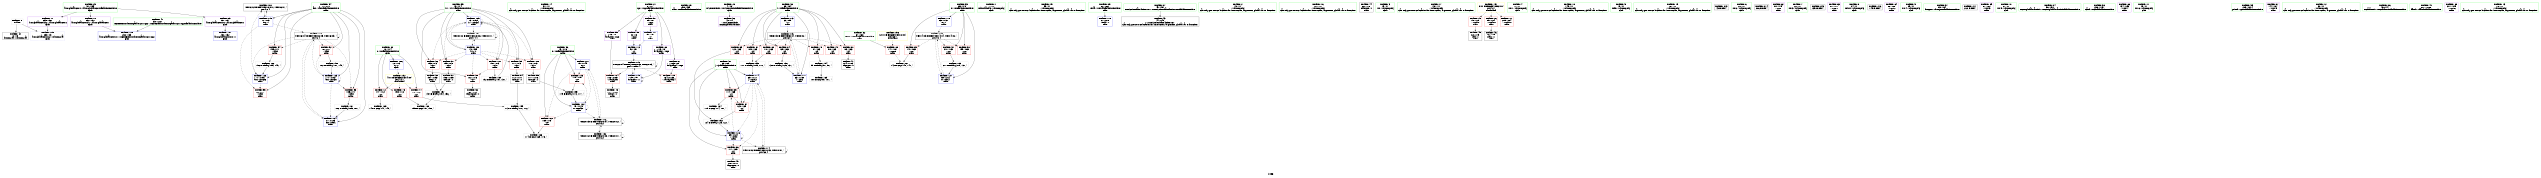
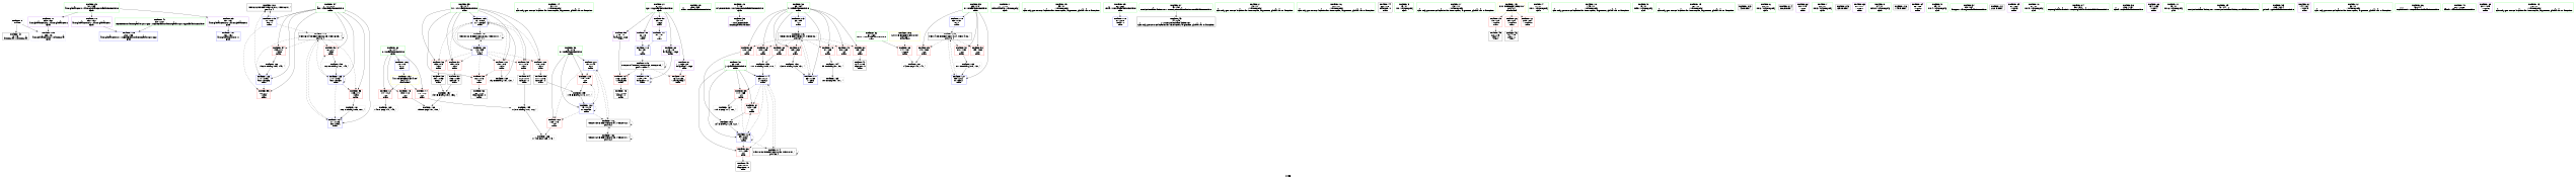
  digraph {
    label=SVFG
    node [color=green shape=record]
    edge [style=solid]
    n1 [color=grey label="{NodeID: 0\nNullPtr}"]
    n2 [color=black label="{NodeID: 42\n2\<--3\ndummyVal\<--dummyVal\n}"]
    n3 [color=blue label="{NodeID: 109\n233\<--3\nllvm.global_ctors_2\<--dummyVal\nGlob }" style=dotted]
    n4 [color=black label="{NodeID: 180\nMR_16V_2 = PHI(MR_16V_10, MR_16V_1, )\npts\{72 \}\n}"]
    n5 [color=blue label="{NodeID: 119\n71\<--13\nans\<--\nmain\n}"]
    n6 [color=red label="{NodeID: 95\n200\<--71\n\<--ans\nmain\n}"]
    n7 [color=black label="{NodeID: 170\nMR_16V_4 = PHI(MR_16V_5, MR_16V_3, )\npts\{72 \}\n}"]
    n8 [color=blue label="{NodeID: 126\n71\<--196\nans\<--inc36\nmain\n}"]
    n9 [color=red label="{NodeID: 92\n181\<--71\n\<--ans\nmain\n}"]
    n10 [color=red label="{NodeID: 93\n185\<--71\n\<--ans\nmain\n}"]
    n11 [color=red label="{NodeID: 94\n195\<--71\n\<--ans\nmain\n}"]
    n12 [color=blue label="{NodeID: 123\n71\<--182\nans\<--inc31\nmain\n}"]
    n13 [color=blue label="{NodeID: 124\n71\<--186\nans\<--dec\nmain\n}"]
    n14 [color=red label="{NodeID: 97\n155\<--73\n\<--i17\nmain\n}"]
    n15 [color=black label="{NodeID: 51\n156\<--155\nconv19\<--\nmain\n}"]
    n16 [color=grey label="{NodeID: 157\n157 = Binary(154, 156, )\n}"]
    n17 [color=grey label="{NodeID: 168\n159 = cmp(157, 158, )\n}"]
    n18 [label="{NodeID: 14\n91\<--1\n\<--dummyObj\nCan only get source location for instruction, argument, global var or function.}"]
    n19 [color=blue label="{NodeID: 111\n89\<--91\n\<--\nmain\n}"]
    n20 [color=blue label="{NodeID: 112\n92\<--91\n\<--\nmain\n}"]
    n21 [color=black label="{NodeID: 175\nMR_22V_4 = PHI(MR_22V_5, MR_22V_3, )\npts\{110000 \}\n}"]
    n22 [color=red label="{NodeID: 104\n106\<--105\n\<--arrayidx\nmain\n}"]
    n23 [color=blue label="{NodeID: 115\n119\<--91\narrayidx7\<--\nmain\n}"]
    n24 [color=red label="{NodeID: 105\n164\<--163\n\<--arrayidx24\nmain\n}"]
    n25 [label="{NodeID: 28\n58\<--59\nmain\<--main_field_insensitive\n}"]
    n26 [color=blue label="{NodeID: 125\n73\<--192\ni17\<--inc34\nmain\n}"]
    n27 [color=red label="{NodeID: 96\n153\<--73\n\<--i17\nmain\n}"]
    n28 [color=red label="{NodeID: 99\n171\<--73\n\<--i17\nmain\n}"]
    n29 [color=red label="{NodeID: 100\n176\<--73\n\<--i17\nmain\n}"]
    n30 [color=red label="{NodeID: 101\n191\<--73\n\<--i17\nmain\n}"]
    n31 [color=black label="{NodeID: 181\nMR_18V_2 = PHI(MR_18V_6, MR_18V_1, )\npts\{74 \}\n}"]
    n32 [color=black label="{NodeID: 50\n154\<--153\nconv\<--\nmain\n}"]
    n33 [color=red label="{NodeID: 98\n161\<--73\n\<--i17\nmain\n}"]
    n34 [color=black label="{NodeID: 52\n162\<--161\nidxprom23\<--\nmain\n}"]
    n35 [color=black label="{NodeID: 54\n172\<--171\nconv27\<--\nmain\n}"]
    n36 [color=black label="{NodeID: 55\n177\<--176\nconv29\<--\nmain\n}"]
    n37 [color=grey label="{NodeID: 160\n192 = Binary(191, 131, )\n}"]
    n38 [color=blue label="{NodeID: 120\n73\<--95\ni17\<--\nmain\n}"]
    n39 [color=grey label="{NodeID: 155\n173 = Binary(170, 172, )\n}"]
    n40 [color=grey label="{NodeID: 159\n179 = Binary(178, 177, )\n}"]
    n41 [color=purple label="{NodeID: 56\n42\<--4\n\<--_ZStL8__ioinit\n__cxx_global_var_init\n}"]
    n42 [color=grey label="{NodeID: 153\n111 = Binary(109, 110, )\n}"]
    n43 [color=blue label="{NodeID: 114\n65\<--111\nj\<--mul2\nmain\n}"]
    n44 [color=red label="{NodeID: 85\n114\<--65\n\<--j\nmain\n}"]
    n45 [color=red label="{NodeID: 86\n117\<--65\n\<--j\nmain\n}"]
    n46 [color=red label="{NodeID: 87\n123\<--65\n\<--j\nmain\n}"]
    n47 [color=blue label="{NodeID: 116\n65\<--124\nj\<--add\nmain\n}"]
    n48 [color=black label="{NodeID: 174\nMR_10V_2 = PHI(MR_10V_3, MR_10V_1, )\npts\{66 \}\n}"]
    n49 [color=grey label="{NodeID: 164\n115 = cmp(114, 101, )\n}"]
    n50 [color=black label="{NodeID: 49\n118\<--117\nidxprom6\<--\nmain\n}"]
    n51 [color=grey label="{NodeID: 152\n124 = Binary(123, 122, )\n}"]
    n52 [color=purple label="{NodeID: 70\n232\<--31\nllvm.global_ctors_1\<--llvm.global_ctors\nGlob }"]
    n53 [color=blue label="{NodeID: 108\n232\<--33\nllvm.global_ctors_1\<--_GLOBAL__sub_I_stgatilov_2_1.cpp\nGlob }"]
    n54 [color=grey label="{NodeID: 167\n142 = cmp(140, 141, )\n}"]
    n55 [color=red label="{NodeID: 84\n129\<--63\n\<--i\nmain\n}"]
    n56 [color=grey label="{NodeID: 156\n130 = Binary(129, 131, )\n}"]
    n57 [color=blue label="{NodeID: 117\n63\<--130\ni\<--inc\nmain\n}"]
    n58 [color=black label="{NodeID: 173\nMR_8V_3 = PHI(MR_8V_4, MR_8V_2, )\npts\{64 \}\n}"]
    n59 [label="{NodeID: 1\n7\<--1\n__dso_handle\<--dummyObj\nGlob }"]
    n60 [label="{NodeID: 15\n95\<--1\n\<--dummyObj\nCan only get source location for instruction, argument, global var or function.}"]
    n61 [color=black label="{NodeID: 48\n107\<--106\ntobool\<--\nmain\n}"]
    n62 [label="{NodeID: 29\n61\<--62\nretval\<--retval_field_insensitive\nmain\n}"]
    n63 [color=blue label="{NodeID: 110\n61\<--78\nretval\<--\nmain\n}"]
    n64 [color=black label="{NodeID: 43\n44\<--45\n\<--_ZNSt8ios_base4InitD1Ev\nCan only get source location for instruction, argument, global var or function.}"]
    n65 [color=purple label="{NodeID: 57\n89\<--8\n\<--npr\nmain\n}"]
    n66 [color=grey label="{NodeID: 154\n99 = Binary(97, 98, )\n}"]
    n67 [color=grey label="{NodeID: 165\n100 = cmp(99, 101, )\n}"]
    n68 [color=purple label="{NodeID: 71\n233\<--31\nllvm.global_ctors_2\<--llvm.global_ctors\nGlob }"]
    n69 [label="{NodeID: 2\n13\<--1\n\<--dummyObj\nCan only get source location for instruction, argument, global var or function.}"]
    n70 [color=black label="{NodeID: 182\nMR_20V_2 = PHI(MR_20V_8, MR_20V_1, )\npts\{76 \}\n}"]
    n71 [color=black label="{NodeID: 172\nMR_20V_3 = PHI(MR_20V_4, MR_20V_2, )\npts\{76 \}\n}"]
    n72 [color=blue label="{NodeID: 121\n75\<--149\nx\<--\nmain\n}"]
    n73 [color=red label="{NodeID: 102\n169\<--75\n\<--x\nmain\n}"]
    n74 [color=red label="{NodeID: 103\n178\<--75\n\<--x\nmain\n}"]
    n75 [color=blue label="{NodeID: 122\n75\<--179\nx\<--mul30\nmain\n}"]
    n76 [color=grey label="{NodeID: 166\n174 = cmp(169, 173, )\n}"]
    n77 [label="{NodeID: 16\n101\<--1\n\<--dummyObj\nCan only get source location for instruction, argument, global var or function.}"]
    n78 [color=yellow label="{NodeID: 196\n12V_1 = ENCHI(MR_12V_0)\npts\{68 \}\nFun[main]}" style=double]
    n79 [color=red label="{NodeID: 88\n141\<--67\n\<--tests\nmain\n}"]
    n80 [color=blue label="{NodeID: 113\n63\<--95\ni\<--\nmain\n}"]
    n81 [color=red label="{NodeID: 78\n97\<--63\n\<--i\nmain\n}"]
    n82 [color=red label="{NodeID: 79\n98\<--63\n\<--i\nmain\n}"]
    n83 [color=red label="{NodeID: 80\n103\<--63\n\<--i\nmain\n}"]
    n84 [color=red label="{NodeID: 81\n109\<--63\n\<--i\nmain\n}"]
    n85 [color=red label="{NodeID: 82\n110\<--63\n\<--i\nmain\n}"]
    n86 [color=red label="{NodeID: 83\n122\<--63\n\<--i\nmain\n}"]
    n87 [color=black label="{NodeID: 47\n104\<--103\nidxprom\<--\nmain\n}"]
    n88 [label="{NodeID: 30\n63\<--64\ni\<--i_field_insensitive\nmain\n}"]
    n89 [color=blue label="{NodeID: 127\n69\<--211\ntt\<--inc41\nmain\n}"]
    n90 [color=black label="{NodeID: 179\nMR_14V_3 = PHI(MR_14V_4, MR_14V_2, )\npts\{70 \}\n}"]
    n91 [color=red label="{NodeID: 89\n140\<--69\n\<--tt\nmain\n}"]
    n92 [color=red label="{NodeID: 90\n199\<--69\n\<--tt\nmain\n}"]
    n93 [color=red label="{NodeID: 91\n210\<--69\n\<--tt\nmain\n}"]
    n94 [color=grey label="{NodeID: 163\n211 = Binary(210, 131, )\n}"]
    n95 [color=black label="{NodeID: 44\n60\<--78\nmain_ret\<--\nmain\n}"]
    n96 [color=purple label="{NodeID: 58\n92\<--8\n\<--npr\nmain\n}"]
    n97 [color=red label="{NodeID: 72\n147\<--12\n\<--n\nmain\n}"]
    n98 [color=grey label="{NodeID: 169\n148 = cmp(147, 149, )\n}"]
    n99 [label="{NodeID: 3\n15\<--1\n.str\<--dummyObj\nGlob }"]
    n100 [label="{NodeID: 17\n131\<--1\n\<--dummyObj\nCan only get source location for instruction, argument, global var or function.}"]
    n101 [label="{NodeID: 31\n65\<--66\nj\<--j_field_insensitive\nmain\n}"]
    n102 [color=black label="{NodeID: 45\n82\<--79\ncall\<--\nmain\n}"]
    n103 [color=purple label="{NodeID: 59\n105\<--8\narrayidx\<--npr\nmain\n}"]
    n104 [color=red label="{NodeID: 73\n158\<--12\n\<--n\nmain\n}"]
    n105 [color=grey label="{NodeID: 158\n182 = Binary(181, 149, )\n}"]
    n106 [color=grey label="{NodeID: 161\n186 = Binary(185, 187, )\n}"]
    n107 [color=grey label="{NodeID: 162\n196 = Binary(195, 149, )\n}"]
    n108 [label="{NodeID: 4\n17\<--1\n.str.1\<--dummyObj\nGlob }"]
    n109 [label="{NodeID: 18\n149\<--1\n\<--dummyObj\nCan only get source location for instruction, argument, global var or function.}"]
    n110 [label="{NodeID: 32\n67\<--68\ntests\<--tests_field_insensitive\nmain\n}"]
    n111 [color=black label="{NodeID: 46\n88\<--85\ncall1\<--\nmain\n}"]
    n112 [color=purple label="{NodeID: 60\n119\<--8\narrayidx7\<--npr\nmain\n}"]
    n113 [color=red label="{NodeID: 74\n170\<--12\n\<--n\nmain\n}"]
    n114 [label="{NodeID: 5\n19\<--1\nstdin\<--dummyObj\nGlob }"]
    n115 [label="{NodeID: 19\n187\<--1\n\<--dummyObj\nCan only get source location for instruction, argument, global var or function.}"]
    n116 [label="{NodeID: 33\n69\<--70\ntt\<--tt_field_insensitive\nmain\n}"]
    n117 [color=blue label="{NodeID: 118\n69\<--131\ntt\<--\nmain\n}"]
    n118 [color=black label="{NodeID: 213\n43 = PHI()\n}"]
    n119 [color=purple label="{NodeID: 61\n163\<--8\narrayidx24\<--npr\nmain\n}"]
    n120 [color=red label="{NodeID: 75\n79\<--19\n\<--stdin\nmain\n}"]
    n121 [label="{NodeID: 6\n20\<--1\n.str.2\<--dummyObj\nGlob }"]
    n122 [label="{NodeID: 20\n4\<--6\n_ZStL8__ioinit\<--_ZStL8__ioinit_field_insensitive\nGlob }"]
    n123 [label="{NodeID: 34\n71\<--72\nans\<--ans_field_insensitive\nmain\n}"]
    n124 [color=black label="{NodeID: 214\n206 = PHI()\n}"]
    n125 [color=purple label="{NodeID: 62\n80\<--15\n\<--.str\nmain\n}"]
    n126 [color=red label="{NodeID: 76\n85\<--24\n\<--stdout\nmain\n}"]
    n127 [label="{NodeID: 7\n22\<--1\n.str.3\<--dummyObj\nGlob }"]
    n128 [label="{NodeID: 21\n8\<--11\nnpr\<--npr_field_insensitive\nGlob }"]
    n129 [label="{NodeID: 35\n73\<--74\ni17\<--i17_field_insensitive\nmain\n}"]
    n130 [color=black label="{NodeID: 215\n135 = PHI()\n}"]
    n131 [color=purple label="{NodeID: 63\n81\<--17\n\<--.str.1\nmain\n}"]
    n132 [color=red label="{NodeID: 77\n205\<--24\n\<--stdout\nmain\n}"]
    n133 [label="{NodeID: 8\n24\<--1\nstdout\<--dummyObj\nGlob }"]
    n134 [label="{NodeID: 22\n12\<--14\nn\<--n_field_insensitive\nGlob }"]
    n135 [color=blue label="{NodeID: 106\n12\<--13\nn\<--\nGlob }"]
    n136 [color=yellow label="{NodeID: 192\n4V_1 = ENCHI(MR_4V_0)\npts\{14 \}\nFun[main]}" style=double]
    n137 [label="{NodeID: 36\n75\<--76\nx\<--x_field_insensitive\nmain\n}"]
    n138 [color=black label="{NodeID: 216\n145 = PHI()\n}"]
    n139 [color=purple label="{NodeID: 64\n86\<--20\n\<--.str.2\nmain\n}"]
    n140 [label="{NodeID: 9\n25\<--1\n.str.4\<--dummyObj\nGlob }"]
    n141 [label="{NodeID: 23\n31\<--35\nllvm.global_ctors\<--llvm.global_ctors_field_insensitive\nGlob }"]
    n142 [color=purple label="{NodeID: 69\n231\<--31\nllvm.global_ctors_0\<--llvm.global_ctors\nGlob }"]
    n143 [color=blue label="{NodeID: 107\n231\<--32\nllvm.global_ctors_0\<--\nGlob }"]
    n144 [label="{NodeID: 37\n83\<--84\nfreopen\<--freopen_field_insensitive\n}"]
    n145 [color=black label="{NodeID: 217\n202 = PHI()\n}"]
    n146 [color=purple label="{NodeID: 65\n87\<--22\n\<--.str.3\nmain\n}"]
    n147 [label="{NodeID: 10\n27\<--1\n.str.5\<--dummyObj\nGlob }"]
    n148 [label="{NodeID: 24\n36\<--37\n__cxx_global_var_init\<--__cxx_global_var_init_field_insensitive\n}"]
    n149 [label="{NodeID: 38\n136\<--137\nscanf\<--scanf_field_insensitive\n}"]
    n150 [color=purple label="{NodeID: 66\n134\<--25\n\<--.str.4\nmain\n}"]
    n151 [label="{NodeID: 11\n29\<--1\n.str.6\<--dummyObj\nGlob }"]
    n152 [color=yellow label="{NodeID: 191\n2V_1 = ENCHI(MR_2V_0)\npts\{1 \}\nFun[main]}" style=double]
+   n153 [label="{NodeID: 25\n40\<--41\n_ZNSt8ios_base4InitC1Ev\<--_ZNSt8ios_base4InitC1Ev_field_insensitive\n}"]
    n154 [label="{NodeID: 39\n203\<--204\nprintf\<--printf_field_insensitive\n}"]
    n155 [color=purple label="{NodeID: 67\n144\<--27\n\<--.str.5\nmain\n}"]
    n156 [label="{NodeID: 12\n32\<--1\n\<--dummyObj\nCan only get source location for instruction, argument, global var or function.}"]
    n157 [label="{NodeID: 26\n46\<--47\n__cxa_atexit\<--__cxa_atexit_field_insensitive\n}"]
    n158 [label="{NodeID: 40\n207\<--208\nfflush\<--fflush_field_insensitive\n}"]
    n159 [color=purple label="{NodeID: 68\n201\<--29\n\<--.str.6\nmain\n}"]
    n160 [label="{NodeID: 13\n78\<--1\n\<--dummyObj\nCan only get source location for instruction, argument, global var or function.}"]
    n161 [label="{NodeID: 27\n45\<--51\n_ZNSt8ios_base4InitD1Ev\<--_ZNSt8ios_base4InitD1Ev_field_insensitive\n}"]
    n162 [label="{NodeID: 41\n33\<--227\n_GLOBAL__sub_I_stgatilov_2_1.cpp\<--_GLOBAL__sub_I_stgatilov_2_1.cpp_field_insensitive\n}"]
    n1 -> n2
    n1 -> n3
    n4 -> n5 [style=dashed]
    n5 -> n4 [style=dashed]
    n5 -> n6 [style=dashed]
    n5 -> n7 [style=dashed]
    n7 -> n7 [style=dashed]
    n7 -> n8 [style=dashed]
    n7 -> n9 [style=dashed]
    n7 -> n10 [style=dashed]
    n7 -> n11 [style=dashed]
    n7 -> n12 [style=dashed]
    n7 -> n13 [style=dashed]
    n8 -> n4 [style=dashed]
    n8 -> n6 [style=dashed]
    n9 -> n105
    n10 -> n106
    n11 -> n107
    n12 -> n9 [style=dashed]
    n12 -> n10 [style=dashed]
    n12 -> n12 [style=dashed]
    n12 -> n13 [style=dashed]
    n13 -> n7 [style=dashed]
    n14 -> n15
    n15 -> n16
    n16 -> n17
    n19 -> n20 [style=dashed]
    n20 -> n21 [style=dashed]
    n21 -> n21 [style=dashed]
    n21 -> n22 [style=dashed]
    n21 -> n23 [style=dashed]
    n21 -> n24 [style=dashed]
    n22 -> n61
    n23 -> n21 [style=dashed]
    n23 -> n23 [style=dashed]
    n26 -> n14 [style=dashed]
    n26 -> n26 [style=dashed]
    n26 -> n27 [style=dashed]
    n26 -> n28 [style=dashed]
    n26 -> n29 [style=dashed]
    n26 -> n30 [style=dashed]
    n26 -> n31 [style=dashed]
    n27 -> n32
    n28 -> n35
    n29 -> n36
    n30 -> n33 [style=dashed]
    n30 -> n37
    n31 -> n31 [style=dashed]
    n31 -> n38 [style=dashed]
    n32 -> n16
    n33 -> n34
    n35 -> n39
    n36 -> n40
    n37 -> n26
    n38 -> n14 [style=dashed]
    n38 -> n26 [style=dashed]
    n38 -> n27 [style=dashed]
    n38 -> n28 [style=dashed]
    n38 -> n29 [style=dashed]
    n38 -> n30 [style=dashed]
    n38 -> n31 [style=dashed]
    n38 -> n33 [style=dashed]
    n39 -> n76
    n40 -> n75
    n42 -> n43
    n43 -> n44 [style=dashed]
    n43 -> n45 [style=dashed]
    n43 -> n46 [style=dashed]
    n43 -> n47 [style=dashed]
    n43 -> n48 [style=dashed]
    n44 -> n49
    n45 -> n50
    n46 -> n51
    n47 -> n44 [style=dashed]
    n47 -> n45 [style=dashed]
-   n44 -> n46 [style=dashed]
+   n47 -> n46 [style=dashed]
    n47 -> n47 [style=dashed]
    n47 -> n48 [style=dashed]
    n48 -> n43 [style=dashed]
    n48 -> n48 [style=dashed]
    n51 -> n47
    n52 -> n53
    n55 -> n56
    n56 -> n57
    n57 -> n58 [style=dashed]
    n58 -> n55 [style=dashed]
    n58 -> n57 [style=dashed]
    n58 -> n81 [style=dashed]
    n58 -> n82 [style=dashed]
    n58 -> n83 [style=dashed]
    n58 -> n84 [style=dashed]
    n58 -> n85 [style=dashed]
    n58 -> n86 [style=dashed]
    n62 -> n63
    n65 -> n19
    n66 -> n67
    n68 -> n3
    n70 -> n70 [style=dashed]
    n70 -> n71 [style=dashed]
    n71 -> n70 [style=dashed]
    n71 -> n71 [style=dashed]
    n71 -> n72 [style=dashed]
    n72 -> n71 [style=dashed]
    n72 -> n73 [style=dashed]
    n72 -> n74 [style=dashed]
    n72 -> n75 [style=dashed]
    n73 -> n76
    n74 -> n40
    n75 -> n71 [style=dashed]
    n75 -> n73 [style=dashed]
    n75 -> n74 [style=dashed]
    n75 -> n75 [style=dashed]
    n78 -> n79 [style=dashed]
    n79 -> n54 [style=dashed]
    n80 -> n58 [style=dashed]
    n81 -> n66
    n83 -> n87
    n84 -> n42
    n85 -> n42
    n86 -> n51
    n88 -> n55
    n88 -> n57
    n88 -> n80
    n88 -> n81
    n88 -> n82
    n88 -> n83
    n88 -> n84
    n88 -> n85
    n88 -> n86
    n89 -> n90 [style=dashed]
    n90 -> n89 [style=dashed]
    n90 -> n91 [style=dashed]
    n90 -> n92 [style=dashed]
    n90 -> n93 [style=dashed]
    n91 -> n54
    n93 -> n94
    n94 -> n89
    n96 -> n20
    n97 -> n98
    n101 -> n43
    n101 -> n44
    n101 -> n45
    n101 -> n46
    n101 -> n47
    n103 -> n22
    n104 -> n17
    n105 -> n12
    n106 -> n13
    n107 -> n8
    n110 -> n79
    n112 -> n23
    n113 -> n39
    n116 -> n89
    n116 -> n91
    n116 -> n92
    n116 -> n93
    n116 -> n117
    n117 -> n90 [style=dashed]
    n119 -> n24
    n120 -> n102
    n122 -> n41
    n123 -> n5
    n123 -> n6
    n123 -> n8
    n123 -> n9
    n123 -> n10
    n123 -> n11
    n123 -> n12
    n123 -> n13
    n126 -> n111
    n128 -> n65
    n128 -> n96
    n128 -> n103
    n128 -> n112
    n128 -> n119
    n129 -> n14
    n129 -> n26
    n129 -> n27
    n129 -> n28
    n129 -> n29
    n129 -> n30
    n129 -> n33
    n129 -> n38
    n134 -> n97
    n134 -> n104
    n134 -> n113
    n134 -> n135
    n135 -> n136 [style=dashed]
    n136 -> n97 [style=dashed]
    n136 -> n104 [style=dashed]
    n136 -> n113 [style=dashed]
    n137 -> n72
    n137 -> n73
    n137 -> n74
    n137 -> n75
    n141 -> n52
    n141 -> n68
    n141 -> n142
    n142 -> n143
    n152 -> n120 [style=dashed]
    n152 -> n126 [style=dashed]
    n152 -> n132 [style=dashed]
    n161 -> n64
    n162 -> n53
  }
